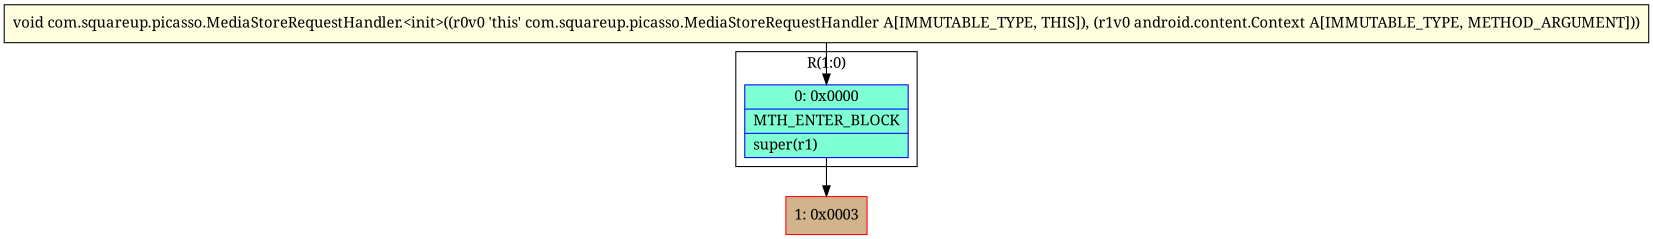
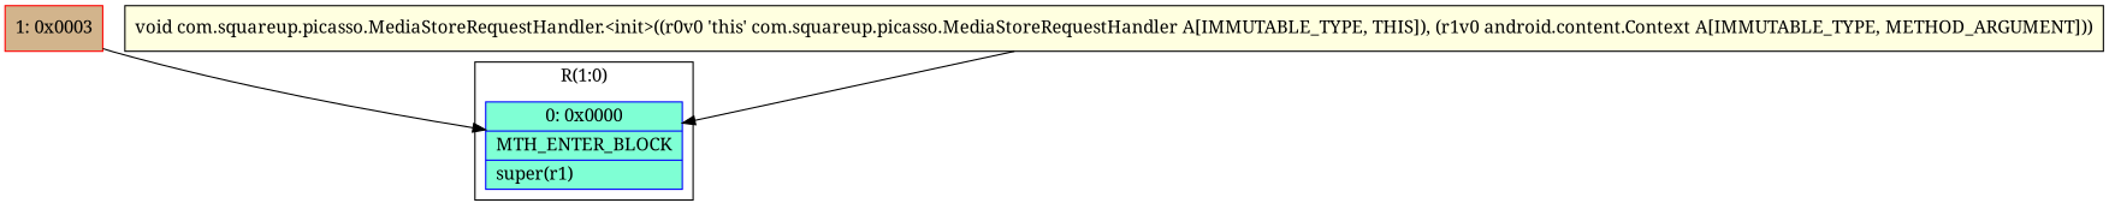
  digraph {
    fontname="Noto Serif"
    node [shape=record style=filled fontname="Noto Serif"]
    edge [fontname="Noto Serif"]
    n1 [color=blue label="{0\:\ 0x0000|MTH_ENTER_BLOCK\l|super(r1)\l}" fillcolor=aquamarine]
    n2 [color=red label="{1\:\ 0x0003}" fillcolor=tan]
    n3 [label="{void com.squareup.picasso.MediaStoreRequestHandler.\<init\>((r0v0 'this' com.squareup.picasso.MediaStoreRequestHandler A[IMMUTABLE_TYPE, THIS]), (r1v0 android.content.Context A[IMMUTABLE_TYPE, METHOD_ARGUMENT])) }" fillcolor=lightyellow]
    subgraph cluster_1 {
      label="R(1:0)"
      n1
    }
-   n1 -> n2
+   n2 -> n1
    n3 -> n1
  }
